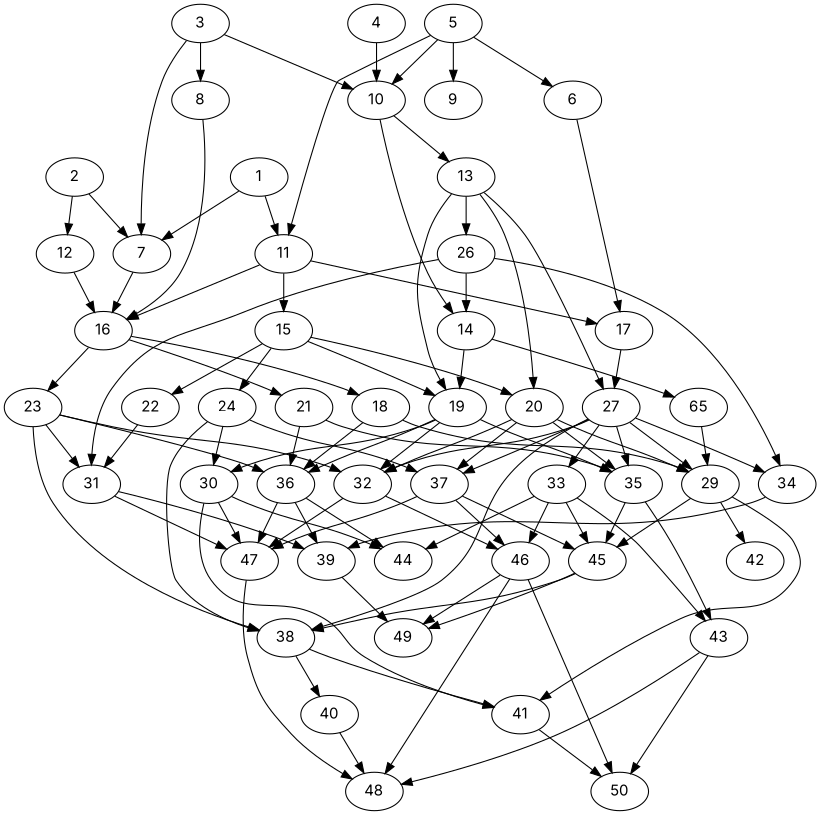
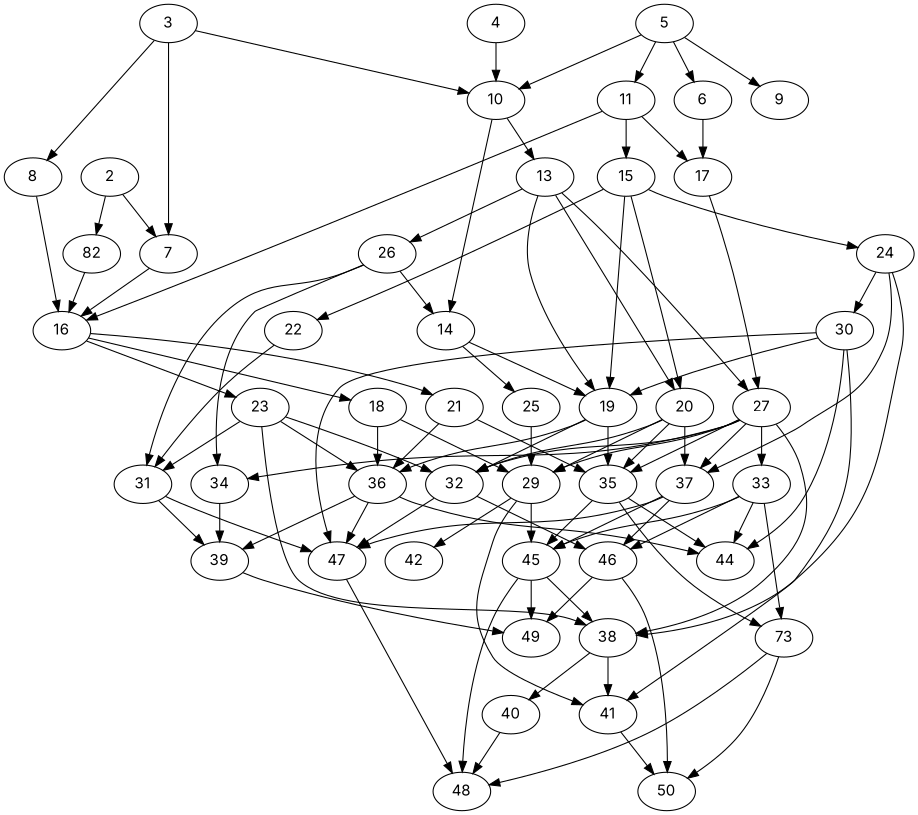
  digraph {
    fontname=Inter
    node [alpha=0.08 fontname=Inter]
    edge [fontname=Inter]
-   1 [alpha=0.15 expect_size=9662464]
    7 [alpha=0.16 expect_size=45806592]
    11 [alpha=0.01 expect_size=37932032]
    16 [alpha=0.17 expect_size=30872576]
    17 [expect_size=44061696]
    15 [alpha=0.02 expect_size=17894400]
    18 [expect_size=33781760]
    21 [alpha=0.05 expect_size=39559168]
    23 [alpha=0.14 expect_size=36337664]
    27 [alpha=0.09 expect_size=33918976]
    19 [alpha=0.12 expect_size=26827776]
    20 [expect_size=23105536]
    22 [alpha=0.12 expect_size=41838592]
    24 [alpha=0.04 expect_size=17161216]
    2 [alpha=0.13 expect_size=26381312]
-   12 [alpha=0.18 expect_size=25646080]
+   12 [alpha=0.18 expect_size=25646080 label=82]
    3 [alpha=0.09 expect_size=40083456]
    8 [alpha=0.17 expect_size=43623424]
    10 [alpha=0.07 expect_size=29998080]
    13 [alpha=0.12 expect_size=8662016]
    14 [alpha=0.09 expect_size=28914688]
    26 [alpha=0.03 expect_size=42004480]
-   25 [alpha=0.15 expect_size=38067200 label=65]
+   25 [alpha=0.15 expect_size=38067200]
    4 [alpha=0.15 expect_size=26049536]
    5 [alpha=0.06 expect_size=7302144]
    6 [alpha=0.06 expect_size=45259776]
    9 [alpha=0.18 expect_size=44302336]
    32 [alpha=0.11 expect_size=34835456]
    35 [alpha=0.14 expect_size=10357760]
    29 [expect_size=23712768]
    37 [expect_size=6474752]
    34 [alpha=0.06 expect_size=48305152]
    38 [alpha=0.16 expect_size=26747904]
    33 [alpha=0.03 expect_size=16214016]
    36 [alpha=0.13 expect_size=45989888]
    31 [alpha=0.20 expect_size=22140928]
    30 [alpha=0.17 expect_size=51363840]
    39 [alpha=0.12 expect_size=50819072]
    44 [alpha=0.09 expect_size=48347136]
    47 [alpha=0.11 expect_size=31273984]
    41 [alpha=0.15 expect_size=16361472]
    46 [alpha=0.17 expect_size=48172032]
    45 [alpha=0.15 expect_size=15220736]
-   43 [alpha=0.17 expect_size=40527872]
+   43 [alpha=0.17 expect_size=40527872 label=73]
    42 [alpha=0.09 expect_size=15277056]
    40 [alpha=0.16 expect_size=23376896]
    49 [expect_size=40110080]
    50 [alpha=0.10 expect_size=21598208]
    48 [alpha=0.06 expect_size=50531328]
-   1 -> 7
-   1 -> 11
    7 -> 16
    11 -> 16
    11 -> 17
    11 -> 15
    16 -> 18
    16 -> 21
    16 -> 23
    17 -> 27
    15 -> 19
    15 -> 20
    15 -> 22
    15 -> 24
    18 -> 29
    18 -> 36
    21 -> 35
    21 -> 36
    23 -> 32
    23 -> 38
    23 -> 36
    23 -> 31
    27 -> 32
    27 -> 35
    27 -> 29
    27 -> 37
    27 -> 34
    27 -> 38
    27 -> 33
    19 -> 32
    19 -> 35
    19 -> 36
-   19 -> 30
+   30 -> 19
    20 -> 32
    20 -> 35
    20 -> 29
    20 -> 37
    22 -> 31
    24 -> 37
    24 -> 38
    24 -> 30
    2 -> 7
    2 -> 12
    12 -> 16
    3 -> 7
    3 -> 8
    3 -> 10
    8 -> 16
    10 -> 13
    10 -> 14
    13 -> 27
    13 -> 19
    13 -> 20
    13 -> 26
    14 -> 19
    14 -> 25
    26 -> 14
    26 -> 34
    26 -> 31
    25 -> 29
    4 -> 10
    5 -> 11
    5 -> 10
    5 -> 6
    5 -> 9
    6 -> 17
    32 -> 47
    32 -> 46
+   35 -> 44
    35 -> 45
    35 -> 43
    29 -> 41
    29 -> 45
    29 -> 42
    37 -> 47
    37 -> 46
    37 -> 45
    34 -> 39
    38 -> 41
    38 -> 40
    33 -> 44
    33 -> 46
    33 -> 45
    33 -> 43
    36 -> 39
    36 -> 44
    36 -> 47
    31 -> 39
    31 -> 47
    30 -> 44
    30 -> 47
    30 -> 41
    39 -> 49
    47 -> 48
    41 -> 50
    46 -> 49
    46 -> 50
-   46 -> 48
+   45 -> 48
    45 -> 38
    45 -> 49
    43 -> 50
    43 -> 48
    40 -> 48
  }
